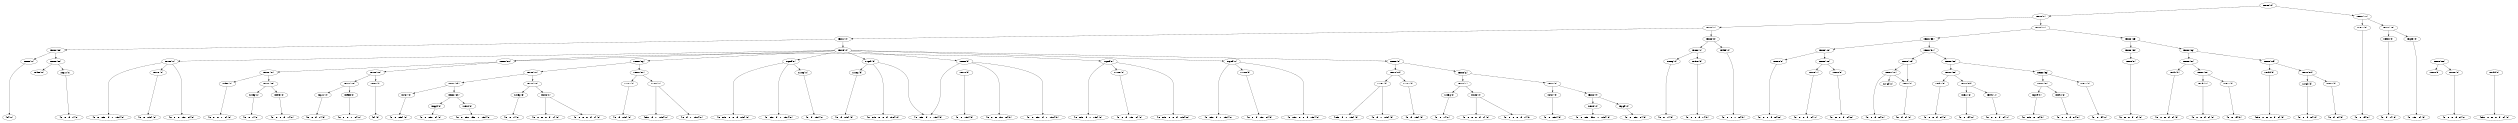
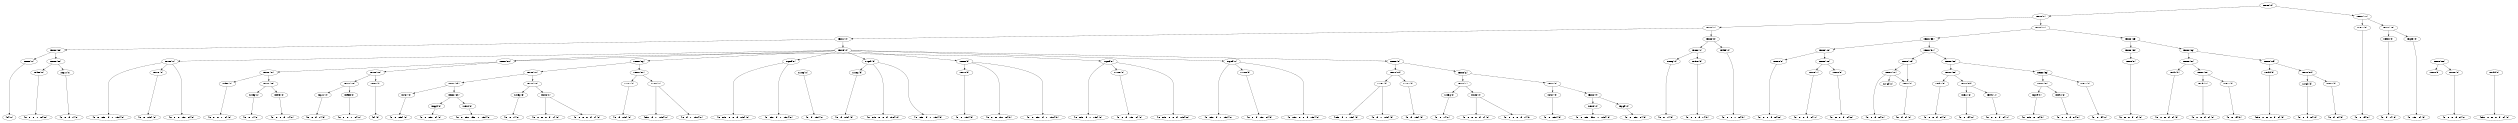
  digraph {
    fontname="DejaVu Sans Mono"
    node [fontname="DejaVu Sans Mono"]
    edge [fontname="DejaVu Sans Mono"]
    "L5222(0)"
    "L5222(1)"
    "L5222(44)"
    "L5222(2)"
    "L5222(24)"
    "L2544(3)"
    "L5222(45)"
    "L5222(3)"
    "L5224(0)"
    "L5222(25)"
    "L5222(33)"
    "L3613(0)"
    "L3081(0)"
    "L3955(0)"
    "L5222(4)"
    "L5213(0)"
    "L5222(22)"
    "L5222(26)"
    "L5222(31)"
    "L5222(34)"
    "L5222(42)"
    "L5075(0)"
    "L4136(0)"
    "L5183(0)"
    "L4639(0)"
    "L5222(5)"
    "L4639(1)"
    "L5222(11)"
    "L5183(1)"
    "L4639(2)"
    "L5222(16)"
    "L4639(3)"
    n33 [label="L5222(53)"]
    "L3251(1)"
    "L5222(27)"
    "L5222(29)"
    "L5222(32)"
    "L2228(2)"
    "L5222(35)"
    "L5222(40)"
    "L5222(43)"
    "L2228(5)"
    "L5178(0)"
    "L4426(0)"
    "L5222(6)"
    "L5222(10)"
    "L4425(0)"
    "L5222(12)"
    "L5222(14)"
    "L5178(1)"
    "L4426(1)"
    "L5222(17)"
    "L5222(21)"
    "L4425(1)"
    "L2644(1)"
    "L3955(3)"
    "L3194(0)"
    "L5222(28)"
    "L3799(0)"
    "L5222(30)"
    "L2228(0)"
    "L2228(1)"
    "L5222(36)"
    "L5222(38)"
    "L3799(1)"
    "L5222(41)"
    "L2228(3)"
    "L2228(4)"
    "L5222(7)"
    "L5222(8)"
    "L4437(0)"
    "L4414(0)"
    "L5222(13)"
    "L3251(0)"
    "L3955(2)"
    "L5222(15)"
    "L5222(18)"
    "L5222(19)"
    "L4437(1)"
    "L4414(1)"
    "L2544(0)"
    "L3194(1)"
    "L3811(0)"
    "L4760(0)"
    "L5222(37)"
    "L2544(1)"
    "L3194(3)"
    "L5222(39)"
    "L3811(1)"
    "L4760(1)"
    "L1212(0)"
    "L4136(1)"
    "L5222(9)"
    "L2727(0)"
    "L2644(0)"
    "L3955(1)"
    "L5075(1)"
    "L4136(2)"
    "L1212(1)"
    "L4136(3)"
    "L5222(20)"
    "L2727(1)"
    "L3194(2)"
    "L2619(0)"
    "L2544(2)"
    "L3194(4)"
    "L3669(0)"
    "L4510(0)"
    "L3669(1)"
    "L4510(1)"
    "[C  D  F  A  B](0)"
    "[C  E  F  G  A](0)"
    "[C  F  A](0)"
    "[C  E  Ais](0)"
    "[C  D  E  Ais  B](0)"
    "[C  E  Fis  G  A  Ais](0)"
    "[C  G  Ais](0)"
    "[C  Dis  E  F  G  Ais](0)"
    "[C  Fis  G  A  Ais](0)"
    "[C  D  E  F  G  A](0)"
    "[C  D  E  F  G  A](1)"
    "[C  F  A](1)"
    "[C  D  Fis  B](0)"
    "[C  D  Fis  Gis  A  Ais](0)"
    "[C  D  Fis](0)"
    "[C  G  A  Ais](0)"
    "[Fis  G  A  Ais](0)"
    "[D  G  Ais](0)"
    "[C  D  G  Ais  B](0)"
    "[C  Dis  E  F  G  Ais](1)"
    "[C  Fis  G  A  Ais](1)"
    "[E  F  G  A](0)"
    "[C  D  F  A  B](1)"
    "[F](0)"
    "[C  D  F  A  B](2)"
    "[C  E  F  G  A](1)"
    "[C  F  A](2)"
    "[C  E  Ais](1)"
    "[C  D  E  Ais  B](1)"
    "[C  E  Fis  G  A  Ais](1)"
    "[C  G  Ais](1)"
    "[C  Dis  E  F  G  Ais](2)"
    "[C  Fis  G  A  Ais](2)"
    "[C  D  E  F  G  A](2)"
    "[C  D  E  F  G  A](3)"
    "[C  F  A](3)"
    "[C  D  Fis  B](1)"
    "[C  D  Fis  Gis  A  Ais](1)"
    "[C  D  Fis](1)"
    "[C  G  A  Ais](1)"
    "[Fis  G  A  Ais](1)"
    "[D  G  Ais](1)"
    "[C  D  G  Ais  B](1)"
    "[C  Dis  E  F  G  Ais](3)"
    "[C  Fis  G  A  Ais](3)"
    "[E  F  G  A](1)"
+   "[C  D  F  A  B](3)"
    "[F](1)"
    "[C  D  E  G  B](0)"
    "[C  E  G](0)"
    "[C  D  E  G  B](1)"
    "[Cis  D  E  F  G  B](0)"
    "[F  G  B](0)"
    "[E  F  G  B](0)"
    "[D  E  F  G  B](1)"
    "[D  E  F  G  B](2)"
    "[C  D  E  G  B](2)"
    "[C  Dis  E  F](0)"
    "[C  E  G](1)"
    "[C  D  E  G  B](3)"
    "[C  E  G](2)"
    "[C  D  E  G  B](4)"
    "[Cis  D  E  F  G  B](1)"
    "[F  G  B](1)"
    "[E  F  G  B](1)"
    "[D  E  F  G  B](3)"
    "[D  E  F  G  B](4)"
    "[D  E  F  G  B](5)"
    "[C  E  G](3)"
    "[C  Ais  B](0)"
    "[C  G  A](0)"
    subgraph sub_1 {
      rank=min
      "L5222(0)"
    }
    subgraph sub_2 {
      rank=same
      "L5222(1)"
      "L5222(44)"
    }
    subgraph sub_3 {
      rank=same
      "L5222(2)"
      "L5222(24)"
      "L2544(3)"
      "L5222(45)"
    }
    subgraph sub_4 {
      rank=same
      "L5222(3)"
      "L5224(0)"
      "L5222(25)"
      "L5222(33)"
      "L3613(0)"
      "L3081(0)"
    }
    subgraph sub_5 {
      rank=same
      "L3955(0)"
      "L5222(4)"
      "L5213(0)"
      "L5222(22)"
      "L5222(26)"
      "L5222(31)"
      "L5222(34)"
      "L5222(42)"
    }
    subgraph sub_6 {
      rank=same
      "L5075(0)"
      "L4136(0)"
      "L5183(0)"
      "L4639(0)"
      "L5222(5)"
      "L4639(1)"
      "L5222(11)"
      "L5183(1)"
      "L4639(2)"
      "L5222(16)"
      "L4639(3)"
      n33
      "L3251(1)"
      "L5222(27)"
      "L5222(29)"
      "L5222(32)"
      "L2228(2)"
      "L5222(35)"
      "L5222(40)"
      "L5222(43)"
      "L2228(5)"
    }
    subgraph sub_7 {
      rank=same
      "L5178(0)"
      "L4426(0)"
      "L5222(6)"
      "L5222(10)"
      "L4425(0)"
      "L5222(12)"
      "L5222(14)"
      "L5178(1)"
      "L4426(1)"
      "L5222(17)"
      "L5222(21)"
      "L4425(1)"
      "L2644(1)"
      "L3955(3)"
      "L3194(0)"
      "L5222(28)"
      "L3799(0)"
      "L5222(30)"
      "L2228(0)"
      "L2228(1)"
      "L5222(36)"
      "L5222(38)"
      "L3799(1)"
      "L5222(41)"
      "L2228(3)"
      "L2228(4)"
    }
    subgraph sub_8 {
      rank=same
      "L5222(7)"
      "L5222(8)"
      "L4437(0)"
      "L4414(0)"
      "L5222(13)"
      "L3251(0)"
      "L3955(2)"
      "L5222(15)"
      "L5222(18)"
      "L5222(19)"
      "L4437(1)"
      "L4414(1)"
      "L2544(0)"
      "L3194(1)"
      "L3811(0)"
      "L4760(0)"
      "L5222(37)"
      "L2544(1)"
      "L3194(3)"
      "L5222(39)"
      "L3811(1)"
      "L4760(1)"
    }
    subgraph sub_9 {
      rank=same
      "L1212(0)"
      "L4136(1)"
      "L5222(9)"
      "L2727(0)"
      "L2644(0)"
      "L3955(1)"
      "L5075(1)"
      "L4136(2)"
      "L1212(1)"
      "L4136(3)"
      "L5222(20)"
      "L2727(1)"
      "L3194(2)"
      "L2619(0)"
      "L2544(2)"
      "L3194(4)"
    }
    subgraph sub_10 {
      rank=same
      "L3669(0)"
      "L4510(0)"
      "L3669(1)"
      "L4510(1)"
    }
    subgraph sub_11 {
      rank=max
      "[C  D  F  A  B](0)"
      "[C  E  F  G  A](0)"
      "[C  F  A](0)"
      "[C  E  Ais](0)"
      "[C  D  E  Ais  B](0)"
      "[C  E  Fis  G  A  Ais](0)"
      "[C  G  Ais](0)"
      "[C  Dis  E  F  G  Ais](0)"
      "[C  Fis  G  A  Ais](0)"
      "[C  D  E  F  G  A](0)"
      "[C  D  E  F  G  A](1)"
      "[C  F  A](1)"
      "[C  D  Fis  B](0)"
      "[C  D  Fis  Gis  A  Ais](0)"
      "[C  D  Fis](0)"
      "[C  G  A  Ais](0)"
      "[Fis  G  A  Ais](0)"
      "[D  G  Ais](0)"
      "[C  D  G  Ais  B](0)"
      "[C  Dis  E  F  G  Ais](1)"
      "[C  Fis  G  A  Ais](1)"
      "[E  F  G  A](0)"
      "[C  D  F  A  B](1)"
      "[F](0)"
      "[C  D  F  A  B](2)"
      "[C  E  F  G  A](1)"
      "[C  F  A](2)"
      "[C  E  Ais](1)"
      "[C  D  E  Ais  B](1)"
      "[C  E  Fis  G  A  Ais](1)"
      "[C  G  Ais](1)"
      "[C  Dis  E  F  G  Ais](2)"
      "[C  Fis  G  A  Ais](2)"
      "[C  D  E  F  G  A](2)"
      "[C  D  E  F  G  A](3)"
      "[C  F  A](3)"
      "[C  D  Fis  B](1)"
      "[C  D  Fis  Gis  A  Ais](1)"
      "[C  D  Fis](1)"
      "[C  G  A  Ais](1)"
      "[Fis  G  A  Ais](1)"
      "[D  G  Ais](1)"
      "[C  D  G  Ais  B](1)"
      "[C  Dis  E  F  G  Ais](3)"
      "[C  Fis  G  A  Ais](3)"
      "[E  F  G  A](1)"
+     "[C  D  F  A  B](3)"
      "[F](1)"
      "[C  D  E  G  B](0)"
      "[C  E  G](0)"
      "[C  D  E  G  B](1)"
      "[Cis  D  E  F  G  B](0)"
      "[F  G  B](0)"
      "[E  F  G  B](0)"
      "[D  E  F  G  B](1)"
      "[D  E  F  G  B](2)"
      "[C  D  E  G  B](2)"
      "[C  Dis  E  F](0)"
      "[C  E  G](1)"
      "[C  D  E  G  B](3)"
      "[C  E  G](2)"
      "[C  D  E  G  B](4)"
      "[Cis  D  E  F  G  B](1)"
      "[F  G  B](1)"
      "[E  F  G  B](1)"
      "[D  E  F  G  B](3)"
      "[D  E  F  G  B](4)"
      "[D  E  F  G  B](5)"
      "[C  E  G](3)"
      "[C  Ais  B](0)"
      "[C  G  A](0)"
    }
    "L5222(0)" -> "L5222(1)"
    "L5222(0)" -> "L5222(44)"
    "L5222(1)" -> "L5222(2)"
    "L5222(1)" -> "L5222(24)"
    "L5222(44)" -> "L2544(3)"
    "L5222(44)" -> "L5222(45)"
    "L5222(2)" -> "L5222(3)"
    "L5222(2)" -> "L5224(0)"
    "L5222(24)" -> "L5222(25)"
    "L5222(24)" -> "L5222(33)"
    "L2544(3)" -> "[C  E  G](3)"
    "L5222(45)" -> "L3613(0)"
    "L5222(45)" -> "L3081(0)"
    "L5222(3)" -> "L3955(0)"
    "L5222(3)" -> "L5222(4)"
    "L5224(0)" -> "L5213(0)"
    "L5224(0)" -> "L5222(22)"
    "L5222(25)" -> "L5222(26)"
    "L5222(25)" -> "L5222(31)"
    "L5222(33)" -> "L5222(34)"
    "L5222(33)" -> "L5222(42)"
    "L3613(0)" -> "[C  Ais  B](0)"
    "L3081(0)" -> "[C  G  A](0)"
    "L3955(0)" -> "[C  D  F  A  B](0)"
    "L5222(4)" -> "L5075(0)"
    "L5222(4)" -> "L4136(0)"
    "L5213(0)" -> "L5183(0)"
    "L5213(0)" -> "L4639(0)"
    "L5213(0)" -> "L5222(5)"
    "L5213(0)" -> "L4639(1)"
    "L5213(0)" -> "L5222(11)"
    "L5213(0)" -> "L5183(1)"
    "L5213(0)" -> "L4639(2)"
    "L5213(0)" -> "L5222(16)"
    "L5222(22)" -> n33
    "L5222(22)" -> "L3251(1)"
    "L5222(26)" -> "L5222(27)"
    "L5222(26)" -> "L5222(29)"
    "L5222(31)" -> "L2228(2)"
    "L5222(34)" -> "L5222(35)"
    "L5222(34)" -> "L5222(40)"
    "L5222(42)" -> "L5222(43)"
    "L5222(42)" -> "L2228(5)"
    "L5075(0)" -> "[C  E  F  G  A](0)"
    "L4136(0)" -> "[C  F  A](0)"
-   "L5183(0)" -> "[C  Fis  G  A  Ais](0)"
+   "L5183(0)" -> "L5178(0)"
    "L5183(0)" -> "[C  D  E  Ais  B](0)"
    "L5183(0)" -> "[C  E  Fis  G  A  Ais](0)"
    "L4639(0)" -> "L4426(0)"
    "L4639(0)" -> "[C  Dis  E  F  G  Ais](0)"
    "L4639(0)" -> "[C  Fis  G  A  Ais](0)"
    "L5222(5)" -> "L5222(6)"
    "L5222(5)" -> "L5222(10)"
    "L4639(1)" -> "L4425(0)"
    "L4639(1)" -> "[C  Dis  E  F  G  Ais](1)"
    "L4639(1)" -> "[C  Fis  G  A  Ais](1)"
    "L5222(11)" -> "L4639(3)"
    "L5222(11)" -> "L5222(12)"
    "L5222(11)" -> "L5222(14)"
    "L5183(1)" -> "L5178(1)"
    "L5183(1)" -> "[C  D  E  Ais  B](1)"
    "L5183(1)" -> "[C  E  Fis  G  A  Ais](1)"
-   "L4639(2)" -> "L4426(1)"
    "L4639(2)" -> "[C  Dis  E  F  G  Ais](2)"
    "L4639(2)" -> "[C  Fis  G  A  Ais](2)"
    "L5222(16)" -> "L5222(17)"
    "L5222(16)" -> "L5222(21)"
    "L4639(3)" -> "L4425(1)"
    "L4639(3)" -> "[C  Dis  E  F  G  Ais](3)"
    "L4639(3)" -> "[C  Fis  G  A  Ais](3)"
    n33 -> "L2644(1)"
    n33 -> "L3955(3)"
    "L3251(1)" -> "[F](1)"
    "L5222(27)" -> "L3194(0)"
    "L5222(27)" -> "L5222(28)"
    "L5222(29)" -> "L3799(0)"
    "L5222(29)" -> "L5222(30)"
    "L5222(32)" -> "L2228(0)"
    "L5222(32)" -> "L2228(1)"
    "L2228(2)" -> "[D  E  F  G  B](2)"
    "L5222(35)" -> "L5222(36)"
    "L5222(35)" -> "L5222(38)"
    "L5222(40)" -> "L5222(41)"
    "L5222(40)" -> "L3811(1)"
    "L5222(43)" -> "L2228(3)"
    "L5222(43)" -> "L2228(4)"
    "L2228(5)" -> "[D  E  F  G  B](5)"
    "L5178(0)" -> "[C  E  Ais](0)"
    "L4426(0)" -> "[C  G  Ais](0)"
    "L5222(6)" -> "L5222(7)"
    "L5222(6)" -> "L5222(8)"
    "L5222(10)" -> "L4437(0)"
    "L5222(10)" -> "L4414(0)"
    "L4425(0)" -> "[C  D  G  Ais  B](0)"
    "L5222(12)" -> "L5222(13)"
    "L5222(12)" -> "L3251(0)"
    "L5222(14)" -> "L3955(2)"
    "L5222(14)" -> "L5222(15)"
    "L5178(1)" -> "[C  E  Ais](1)"
    "L4426(1)" -> "[C  G  Ais](1)"
    "L5222(17)" -> "L5222(18)"
    "L5222(17)" -> "L5222(19)"
    "L5222(21)" -> "L4437(1)"
    "L5222(21)" -> "L4414(1)"
    "L4425(1)" -> "[C  D  G  Ais  B](1)"
    "L2644(1)" -> "[E  F  G  A](1)"
+   "L3955(3)" -> "[C  D  F  A  B](3)"
    "L3194(0)" -> "[C  D  E  G  B](0)"
    "L5222(28)" -> "L2544(0)"
    "L5222(28)" -> "L3194(1)"
    "L3799(0)" -> "[Cis  D  E  F  G  B](0)"
    "L5222(30)" -> "L3811(0)"
    "L5222(30)" -> "L4760(0)"
    "L2228(1)" -> "[D  E  F  G  B](1)"
    "L5222(36)" -> "L5222(37)"
    "L5222(36)" -> "L2544(1)"
    "L5222(38)" -> "L3194(3)"
    "L5222(38)" -> "L5222(39)"
    "L3799(1)" -> "[Cis  D  E  F  G  B](1)"
    "L5222(41)" -> "L3811(1)"
    "L5222(41)" -> "L4760(1)"
    "L5222(41)" -> "[E  F  G  B](1)"
    "L2228(3)" -> "[D  E  F  G  B](3)"
    "L2228(4)" -> "[D  E  F  G  B](4)"
    "L5222(7)" -> "L1212(0)"
    "L5222(7)" -> "L4136(1)"
    "L5222(8)" -> "L5222(9)"
    "L5222(8)" -> "L2727(0)"
    "L4437(0)" -> "[C  G  A  Ais](0)"
    "L4437(0)" -> "[Fis  G  A  Ais](0)"
    "L4414(0)" -> "[D  G  Ais](0)"
    "L5222(13)" -> "L2644(0)"
    "L5222(13)" -> "L3955(1)"
    "L3251(0)" -> "[F](0)"
    "L3955(2)" -> "[C  D  F  A  B](2)"
    "L5222(15)" -> "L5075(1)"
    "L5222(15)" -> "L4136(2)"
    "L5222(18)" -> "L1212(1)"
    "L5222(18)" -> "L4136(3)"
    "L5222(19)" -> "L5222(20)"
    "L5222(19)" -> "L2727(1)"
    "L4437(1)" -> "[C  G  A  Ais](1)"
    "L4437(1)" -> "[Fis  G  A  Ais](1)"
    "L4414(1)" -> "[D  G  Ais](1)"
    "L2544(0)" -> "[C  E  G](0)"
    "L3194(1)" -> "[C  D  E  G  B](1)"
    "L3811(0)" -> "[F  G  B](0)"
    "L4760(0)" -> "[E  F  G  B](0)"
    "L5222(37)" -> "L3194(2)"
    "L5222(37)" -> "L2619(0)"
    "L2544(1)" -> "[C  E  G](1)"
    "L3194(3)" -> "[C  D  E  G  B](3)"
    "L5222(39)" -> "L2544(2)"
    "L5222(39)" -> "L3194(4)"
    "L3811(1)" -> "[F  G  B](1)"
    "L1212(0)" -> "[C  D  E  F  G  A](0)"
    "L1212(0)" -> "[C  D  E  F  G  A](1)"
    "L4136(1)" -> "[C  F  A](1)"
    "L5222(9)" -> "L3669(0)"
    "L5222(9)" -> "L4510(0)"
    "L2727(0)" -> "[C  D  Fis](0)"
    "L2644(0)" -> "[E  F  G  A](0)"
    "L3955(1)" -> "[C  D  F  A  B](1)"
    "L5075(1)" -> "[C  E  F  G  A](1)"
    "L4136(2)" -> "[C  F  A](2)"
    "L1212(1)" -> "[C  D  E  F  G  A](2)"
    "L1212(1)" -> "[C  D  E  F  G  A](3)"
    "L4136(3)" -> "[C  F  A](3)"
    "L5222(20)" -> "L3669(1)"
    "L5222(20)" -> "L4510(1)"
    "L2727(1)" -> "[C  D  Fis](1)"
    "L3194(2)" -> "[C  D  E  G  B](2)"
    "L2619(0)" -> "[C  Dis  E  F](0)"
    "L2544(2)" -> "[C  E  G](2)"
    "L3194(4)" -> "[C  D  E  G  B](4)"
    "L3669(0)" -> "[C  D  Fis  B](0)"
    "L4510(0)" -> "[C  D  Fis  Gis  A  Ais](0)"
    "L3669(1)" -> "[C  D  Fis  B](1)"
    "L4510(1)" -> "[C  D  Fis  Gis  A  Ais](1)"
  }
